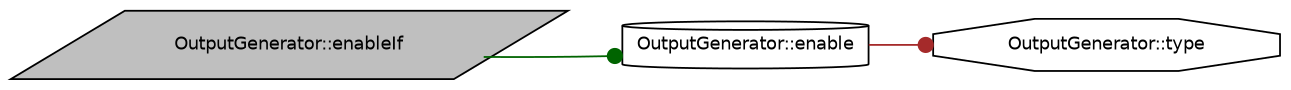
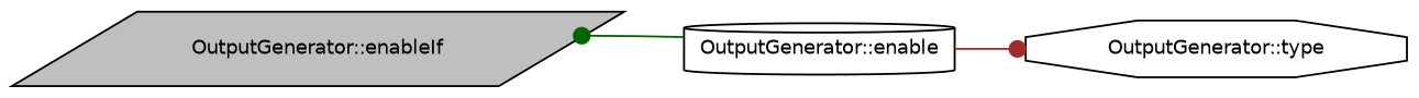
  digraph {
    rankdir=LR
    node [color=black fillcolor=white fontname=Helvetica fontsize=10 style=filled]
    edge [arrowhead=dot fontname=Helvetica fontsize=10 labelfontname=Helvetica labelfontsize=10 style=solid]
    n1 [fillcolor=grey75 fontcolor=black height=0.2 label="OutputGenerator::enableIf" shape=parallelogram width=0.4]
    n2 [height=0.2 label="OutputGenerator::enable" shape=cylinder width=0.4]
    n3 [height=0.2 label="OutputGenerator::type" shape=octagon width=0.4]
-   n1 -> n2 [color=darkgreen]
+   n2 -> n1 [color=darkgreen]
    n2 -> n3 [color=brown]
  }
